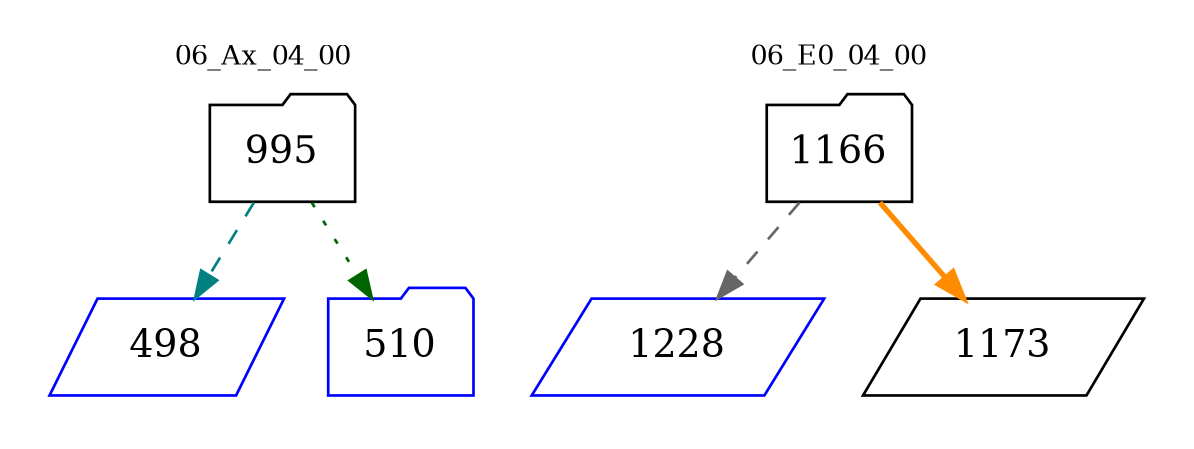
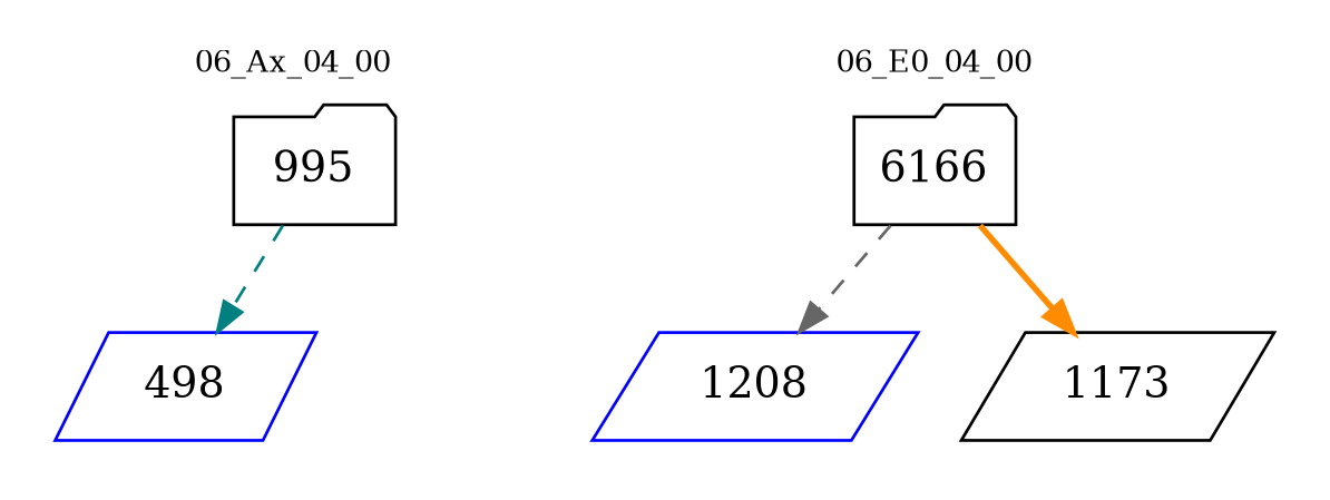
  digraph {
    node [color=black shape=folder]
    edge [style=dashed]
    n1 [label=995]
    n2 [color=blue label=498 shape=parallelogram]
-   n3 [color=blue label=510]
-   n4 [label=1166]
-   n5 [color=blue label=1228 shape=parallelogram]
+   n4 [label=6166]
+   n5 [color=blue label=1208 shape=parallelogram]
    n6 [label=1173 shape=parallelogram]
    subgraph cluster_1 {
      color=white
      fontsize=10
      label="06_Ax_04_00"
      n1
      n2
-     n3
    }
    subgraph cluster_2 {
      color=white
      fontsize=10
      label="06_E0_04_00"
      n4
      n5
      n6
    }
    n1 -> n2 [color=teal]
-   n1 -> n3 [color=darkgreen style=dotted]
    n4 -> n5 [color=gray40]
    n4 -> n6 [color=darkorange style=bold]
  }
